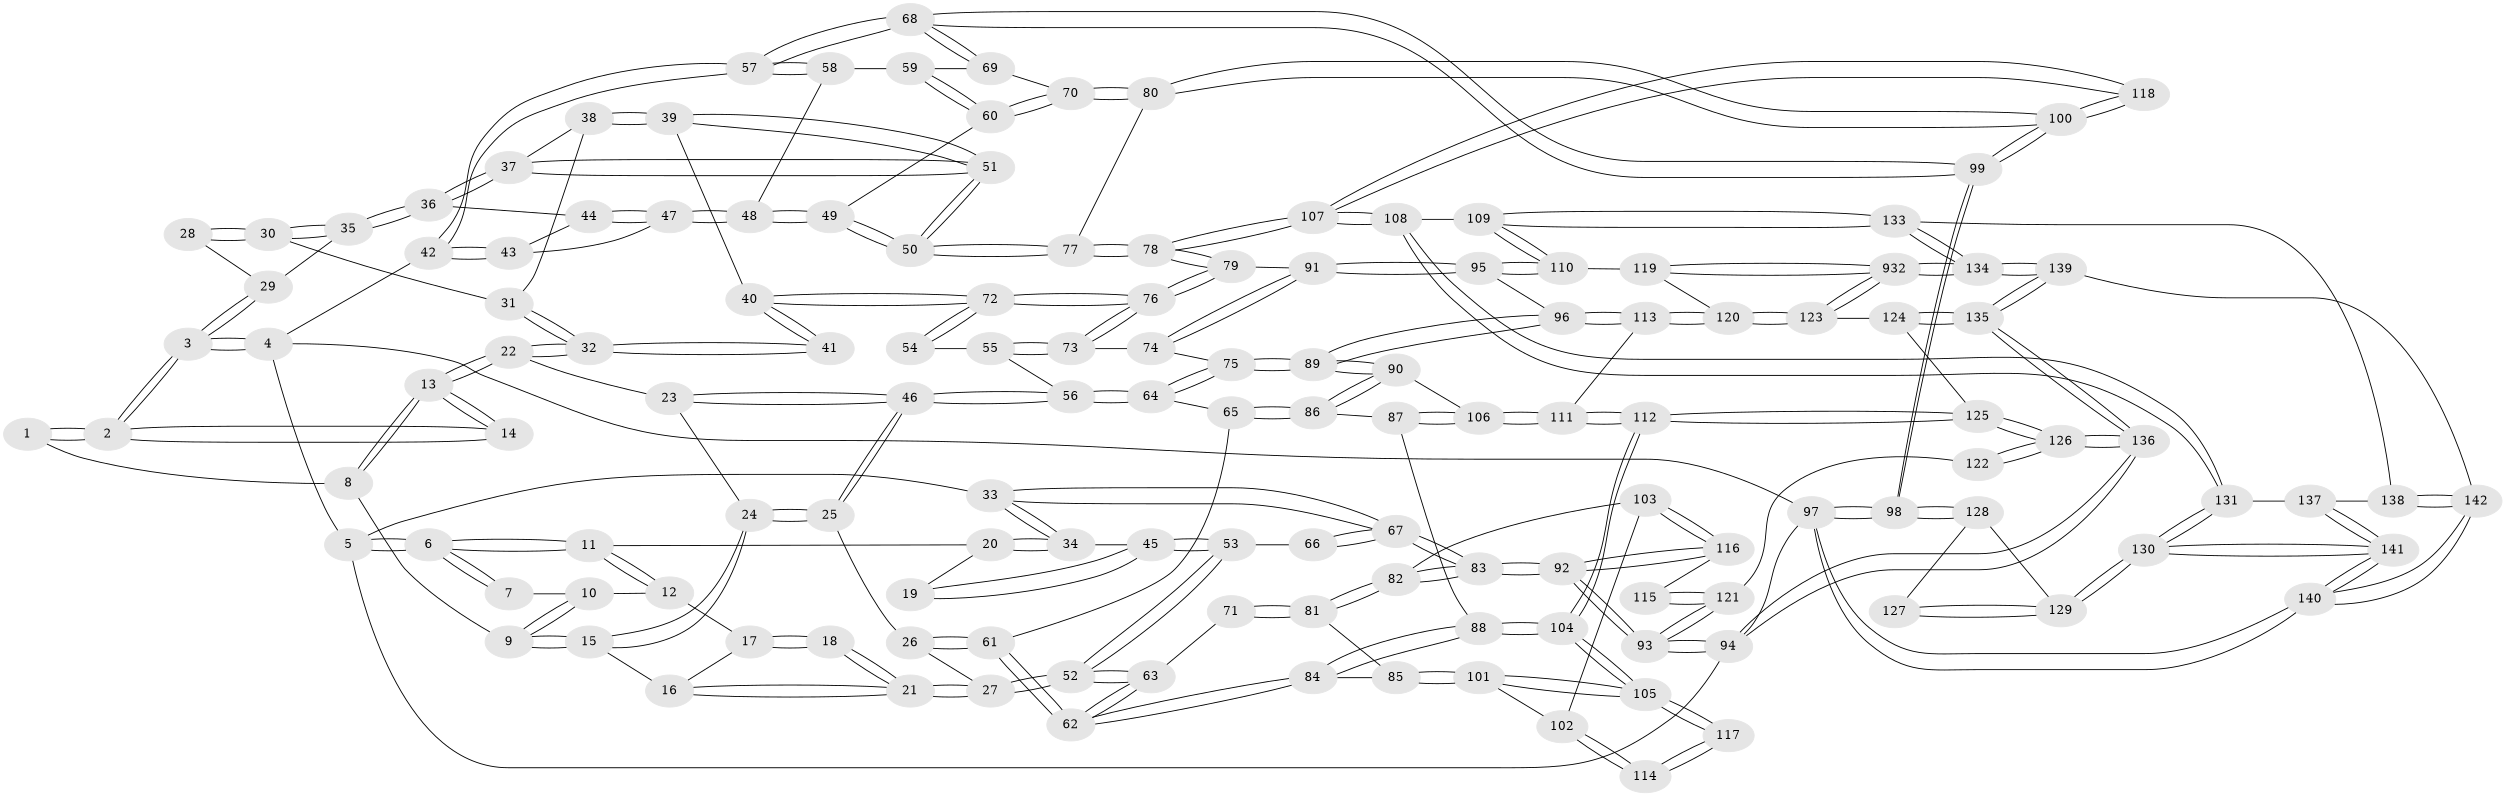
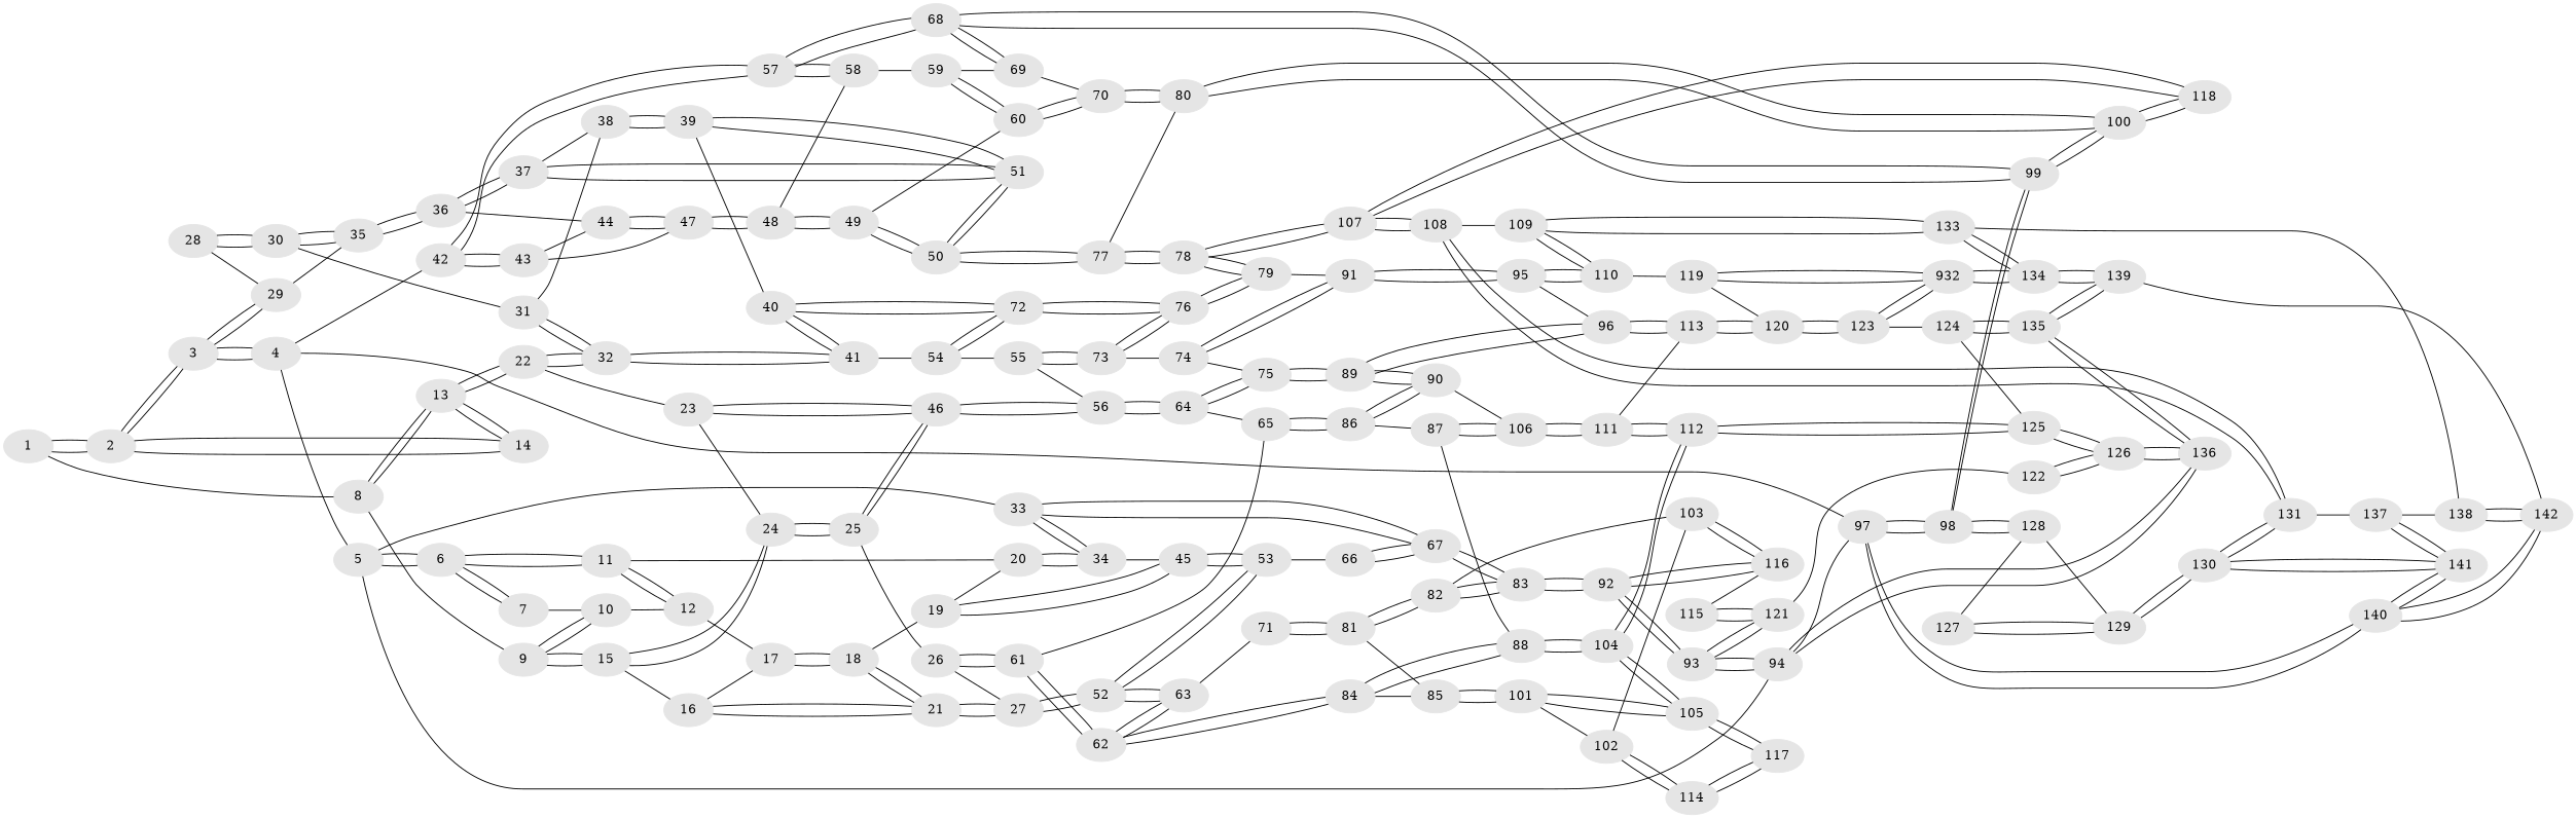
  graph {
    rankdir=LR
    node [color=gray90 style=filled]
    1
    2
    8
    3
    14
    9
    13
    4
    29
    5
    42
    97
    35
    6
    33
    94
    43
    57
    98
    140
    7
    11
    34
    67
    136
    10
    12
    20
    15
    22
    16
    24
    17
    18
    23
    32
    21
    25
    27
    19
    45
    53
    52
    46
    41
    56
    26
    61
    62
    65
    63
    28
    30
    31
    36
    38
    39
    54
    83
    37
    44
    51
    47
    40
    72
    76
    55
    58
    68
    48
    66
    64
    49
    50
    60
    59
    77
    70
    80
    78
    71
    73
    74
    75
    69
    99
    84
    86
    85
    88
    81
    89
    87
    90
    92
    100
    82
    79
    91
    95
    96
    107
    118
    108
    103
    101
    116
    93
    104
    102
    105
    106
    111
    112
    113
    110
    121
    122
    119
    120
    128
    141
    142
    129
    114
    117
    125
    109
    131
    133
    137
    134
    138
    n134 [label=932]
    126
    123
    115
    124
    135
    139
    127
    130
    1 -- 2
    1 -- 2
    1 -- 8
    2 -- 3
    2 -- 3
    2 -- 14
    2 -- 14
    8 -- 9
    8 -- 13
    8 -- 13
    3 -- 4
    3 -- 4
    3 -- 29
    3 -- 29
    9 -- 10
    9 -- 10
    9 -- 15
    9 -- 15
    13 -- 14
    13 -- 14
    13 -- 22
    13 -- 22
    4 -- 5
    4 -- 42
    4 -- 97
    29 -- 35
    5 -- 6
    5 -- 6
    5 -- 33
    5 -- 94
    42 -- 43
    42 -- 43
    42 -- 57
    42 -- 57
    97 -- 98
    97 -- 98
    97 -- 140
    97 -- 140
    35 -- 36
    35 -- 36
    6 -- 7
    6 -- 7
    6 -- 11
    6 -- 11
    33 -- 34
    33 -- 34
    33 -- 67
    33 -- 67
    94 -- 97
    94 -- 136
    94 -- 136
    43 -- 44
    43 -- 47
    57 -- 58
    57 -- 58
    57 -- 68
    57 -- 68
    98 -- 99
    98 -- 99
    98 -- 128
    98 -- 128
    140 -- 141
    140 -- 141
    140 -- 142
    140 -- 142
    7 -- 10
    11 -- 12
    11 -- 12
    11 -- 20
    34 -- 45
    67 -- 83
    67 -- 83
    10 -- 12
    12 -- 17
    20 -- 34
    20 -- 34
    15 -- 16
    15 -- 24
    15 -- 24
    22 -- 23
    22 -- 32
    22 -- 32
    16 -- 17
    16 -- 21
    16 -- 21
    24 -- 25
    24 -- 25
    17 -- 18
    17 -- 18
    18 -- 21
    18 -- 21
+   18 -- 19
    23 -- 24
    23 -- 46
    23 -- 46
    32 -- 41
    32 -- 41
    21 -- 27
    21 -- 27
    25 -- 46
    25 -- 46
    25 -- 26
    27 -- 52
    27 -- 52
    19 -- 20
    19 -- 45
    19 -- 45
    45 -- 53
    45 -- 53
    53 -- 66
    52 -- 53
    52 -- 53
    52 -- 63
    52 -- 63
    46 -- 56
    46 -- 56
+   41 -- 54
    56 -- 64
    56 -- 64
    26 -- 27
    26 -- 61
    26 -- 61
    61 -- 62
    61 -- 62
    61 -- 65
    62 -- 63
    62 -- 63
    62 -- 84
    62 -- 84
    65 -- 86
    65 -- 86
    63 -- 71
    28 -- 29
    28 -- 30
    28 -- 30
    30 -- 35
    30 -- 35
    30 -- 31
    31 -- 32
    31 -- 32
    31 -- 38
    36 -- 37
    36 -- 37
    36 -- 44
    38 -- 39
    38 -- 39
    39 -- 51
    39 -- 51
    39 -- 40
    54 -- 72
    54 -- 72
    54 -- 55
    83 -- 92
    83 -- 92
    37 -- 38
    37 -- 51
    37 -- 51
    44 -- 47
    44 -- 47
    47 -- 48
    47 -- 48
    40 -- 41
    40 -- 41
    40 -- 72
    40 -- 72
    72 -- 76
    72 -- 76
    76 -- 79
    76 -- 79
    55 -- 56
    55 -- 73
    55 -- 73
    58 -- 59
    68 -- 69
    68 -- 69
    68 -- 99
    68 -- 99
    48 -- 58
    48 -- 49
    48 -- 49
    66 -- 67
    66 -- 67
    64 -- 65
    64 -- 75
    64 -- 75
    49 -- 50
    49 -- 50
    49 -- 60
    50 -- 51
    50 -- 51
    50 -- 77
    50 -- 77
    60 -- 70
    60 -- 70
    59 -- 60
    59 -- 60
    59 -- 69
    77 -- 80
    77 -- 78
    77 -- 78
    70 -- 80
    70 -- 80
    80 -- 100
    80 -- 100
    78 -- 79
    78 -- 79
    78 -- 107
    78 -- 107
    71 -- 81
    71 -- 81
    73 -- 76
    73 -- 76
    73 -- 74
    74 -- 75
    74 -- 91
    74 -- 91
    75 -- 89
    75 -- 89
    69 -- 70
    99 -- 100
    99 -- 100
    84 -- 85
    84 -- 88
    84 -- 88
    86 -- 87
    86 -- 90
    86 -- 90
    85 -- 101
    85 -- 101
    88 -- 104
    88 -- 104
    81 -- 85
    81 -- 82
    81 -- 82
    89 -- 90
    89 -- 90
    89 -- 96
    89 -- 96
    87 -- 88
    87 -- 106
    87 -- 106
    90 -- 106
    92 -- 116
    92 -- 116
    92 -- 93
    92 -- 93
    100 -- 118
    100 -- 118
    82 -- 83
    82 -- 83
    82 -- 103
    79 -- 91
    91 -- 95
    91 -- 95
    95 -- 96
    95 -- 110
    95 -- 110
    96 -- 113
    96 -- 113
    107 -- 118
    107 -- 118
    107 -- 108
    107 -- 108
    108 -- 109
    108 -- 131
    108 -- 131
    103 -- 116
    103 -- 116
    101 -- 102
    101 -- 105
    101 -- 105
    93 -- 94
    93 -- 94
    93 -- 121
    93 -- 121
    104 -- 105
    104 -- 105
    104 -- 112
    104 -- 112
    102 -- 103
    102 -- 114
    102 -- 114
    105 -- 117
    105 -- 117
    106 -- 111
    106 -- 111
    111 -- 112
    111 -- 112
    111 -- 113
    112 -- 125
    112 -- 125
    113 -- 120
    113 -- 120
    110 -- 119
    121 -- 122
    122 -- 126
    122 -- 126
    119 -- 120
    119 -- n134
    119 -- n134
    120 -- 123
    120 -- 123
    128 -- 129
    129 -- 130
    129 -- 130
    114 -- 117
    114 -- 117
    125 -- 126
    125 -- 126
    109 -- 110
    109 -- 110
    109 -- 133
    109 -- 133
    131 -- 137
    133 -- 134
    133 -- 134
    133 -- 138
    137 -- 141
    137 -- 141
    137 -- 138
    134 -- 139
    134 -- 139
    138 -- 142
    138 -- 142
    n134 -- 134
    n134 -- 134
    126 -- 136
    126 -- 136
    123 -- n134
    123 -- n134
    123 -- 124
    115 -- 116
    115 -- 121
    115 -- 121
    124 -- 125
    124 -- 135
    124 -- 135
    135 -- 136
    135 -- 136
    135 -- 139
    135 -- 139
    139 -- 142
    127 -- 128
    127 -- 129
    127 -- 129
    130 -- 141
    130 -- 141
    130 -- 131
    130 -- 131
  }
